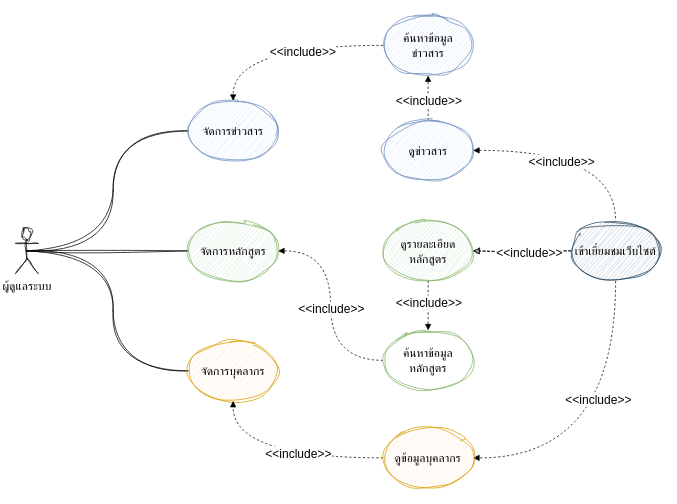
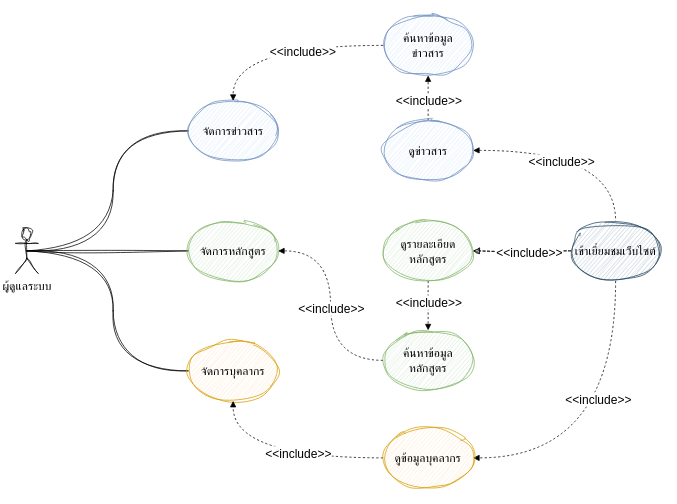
  <mxCell id="0" />
  <mxCell id="1" parent="0" />
  <mxCell id="2" style="edgeStyle=orthogonalEdgeStyle;rounded=0;orthogonalLoop=1;jettySize=auto;html=1;exitX=0.5;exitY=0.5;exitDx=0;exitDy=0;exitPerimeter=0;entryX=0;entryY=0.5;entryDx=0;entryDy=0;curved=1;sketch=1;curveFitting=1;jiggle=2;endArrow=none;endFill=0;" edge="1" parent="1" source="5" target="6"><mxGeometry relative="1" as="geometry" /></mxCell>
  <mxCell id="3" style="edgeStyle=orthogonalEdgeStyle;rounded=0;orthogonalLoop=1;jettySize=auto;html=1;exitX=0.5;exitY=0.5;exitDx=0;exitDy=0;exitPerimeter=0;entryX=0;entryY=0.5;entryDx=0;entryDy=0;sketch=1;curveFitting=1;jiggle=2;flowAnimation=0;endArrow=none;endFill=0;" edge="1" parent="1" source="5" target="7"><mxGeometry relative="1" as="geometry" /></mxCell>
  <mxCell id="4" style="edgeStyle=orthogonalEdgeStyle;rounded=0;orthogonalLoop=1;jettySize=auto;html=1;exitX=0.5;exitY=0.5;exitDx=0;exitDy=0;exitPerimeter=0;entryX=0;entryY=0.5;entryDx=0;entryDy=0;curved=1;sketch=1;curveFitting=1;jiggle=2;endArrow=none;endFill=0;" edge="1" parent="1" source="5" target="8"><mxGeometry relative="1" as="geometry" /></mxCell>
  <mxCell id="5" value="ผู้ดูแลระบบ" style="shape=umlActor;verticalLabelPosition=bottom;verticalAlign=top;html=1;outlineConnect=0;sketch=1;curveFitting=1;jiggle=2;fontSize=16;" vertex="1" parent="1"><mxGeometry x="20" y="304" width="30" height="60" as="geometry" /></mxCell>
  <mxCell id="6" value="จัดการข่าวสาร" style="ellipse;whiteSpace=wrap;html=1;sketch=1;curveFitting=1;jiggle=2;fontSize=16;fillColor=#dae8fc;strokeColor=#6c8ebf;" vertex="1" parent="1"><mxGeometry x="250" y="134" width="120" height="80" as="geometry" /></mxCell>
  <mxCell id="7" value="จัดการหลักสูตร" style="ellipse;whiteSpace=wrap;html=1;sketch=1;curveFitting=1;jiggle=2;fontSize=16;fillColor=#d5e8d4;strokeColor=#82b366;" vertex="1" parent="1"><mxGeometry x="250" y="294" width="120" height="80" as="geometry" /></mxCell>
  <mxCell id="8" value="จัดการบุคลากร" style="ellipse;whiteSpace=wrap;html=1;sketch=1;curveFitting=1;jiggle=2;fontSize=16;fillColor=#ffe6cc;strokeColor=#d79b00;" vertex="1" parent="1"><mxGeometry x="250" y="454" width="120" height="80" as="geometry" /></mxCell>
  <mxCell id="9" style="edgeStyle=orthogonalEdgeStyle;rounded=0;orthogonalLoop=1;jettySize=auto;html=1;exitX=0;exitY=0.5;exitDx=0;exitDy=0;entryX=1;entryY=0.5;entryDx=0;entryDy=0;endArrow=block;endFill=1;sketch=1;curveFitting=1;jiggle=2;dashed=1;" edge="1" parent="1" source="13" target="23"><mxGeometry relative="1" as="geometry" /></mxCell>
  <mxCell id="10" value="&amp;lt;&amp;lt;include&amp;gt;&amp;gt;" style="edgeLabel;html=1;align=center;verticalAlign=middle;resizable=0;points=[];fontSize=16;" vertex="1" connectable="0" parent="9"><mxGeometry x="-0.137" y="1" relative="1" as="geometry"><mxPoint as="offset" /></mxGeometry></mxCell>
  <mxCell id="11" style="edgeStyle=orthogonalEdgeStyle;rounded=0;orthogonalLoop=1;jettySize=auto;html=1;exitX=0.5;exitY=1;exitDx=0;exitDy=0;entryX=1;entryY=0.5;entryDx=0;entryDy=0;curved=1;endArrow=block;endFill=1;dashed=1;" edge="1" parent="1" source="13" target="30"><mxGeometry relative="1" as="geometry" /></mxCell>
  <mxCell id="12" value="&amp;lt;&amp;lt;include&amp;gt;&amp;gt;" style="edgeLabel;html=1;align=center;verticalAlign=middle;resizable=0;points=[];fontSize=16;" vertex="1" connectable="0" parent="11"><mxGeometry x="-0.263" y="-24" relative="1" as="geometry"><mxPoint as="offset" /></mxGeometry></mxCell>
  <mxCell id="13" value="เข้าเยี่ยมชมเว็บไซต์" style="ellipse;whiteSpace=wrap;html=1;fontSize=16;fillColor=#bac8d3;strokeColor=#23445d;sketch=1;curveFitting=1;jiggle=2;" vertex="1" parent="1"><mxGeometry x="760" y="294" width="120" height="80" as="geometry" /></mxCell>
  <mxCell id="14" style="edgeStyle=orthogonalEdgeStyle;rounded=0;orthogonalLoop=1;jettySize=auto;html=1;exitX=1;exitY=0.5;exitDx=0;exitDy=0;entryX=0.5;entryY=0;entryDx=0;entryDy=0;curved=1;endArrow=none;endFill=0;startArrow=block;startFill=1;dashed=1;" edge="1" parent="1" source="18" target="13"><mxGeometry relative="1" as="geometry" /></mxCell>
  <mxCell id="15" value="&amp;lt;&amp;lt;include&amp;gt;&amp;gt;" style="edgeLabel;html=1;align=center;verticalAlign=middle;resizable=0;points=[];fontSize=16;" vertex="1" connectable="0" parent="14"><mxGeometry x="-0.178" y="-14" relative="1" as="geometry"><mxPoint as="offset" /></mxGeometry></mxCell>
  <mxCell id="16" style="edgeStyle=orthogonalEdgeStyle;rounded=0;orthogonalLoop=1;jettySize=auto;html=1;exitX=0.5;exitY=0;exitDx=0;exitDy=0;entryX=0.5;entryY=1;entryDx=0;entryDy=0;endArrow=block;endFill=1;dashed=1;" edge="1" parent="1" source="18" target="27"><mxGeometry relative="1" as="geometry" /></mxCell>
  <mxCell id="17" value="&amp;lt;&amp;lt;include&amp;gt;&amp;gt;" style="edgeLabel;html=1;align=center;verticalAlign=middle;resizable=0;points=[];fontSize=16;" vertex="1" connectable="0" parent="16"><mxGeometry x="-0.101" relative="1" as="geometry"><mxPoint as="offset" /></mxGeometry></mxCell>
  <mxCell id="18" value="ดูข่าวสาร" style="ellipse;whiteSpace=wrap;html=1;fillColor=#dae8fc;strokeColor=#6c8ebf;sketch=1;curveFitting=1;jiggle=2;fontSize=16;" vertex="1" parent="1"><mxGeometry x="510" y="160" width="120" height="80" as="geometry" /></mxCell>
  <mxCell id="19" style="edgeStyle=orthogonalEdgeStyle;rounded=0;orthogonalLoop=1;jettySize=auto;html=1;exitX=0.5;exitY=1;exitDx=0;exitDy=0;entryX=0.5;entryY=0;entryDx=0;entryDy=0;endArrow=block;endFill=1;dashed=1;" edge="1" parent="1" source="23" target="24"><mxGeometry relative="1" as="geometry" /></mxCell>
  <mxCell id="20" value="&amp;lt;&amp;lt;include&amp;gt;&amp;gt;" style="edgeLabel;html=1;align=center;verticalAlign=middle;resizable=0;points=[];fontSize=16;" vertex="1" connectable="0" parent="19"><mxGeometry x="-0.147" relative="1" as="geometry"><mxPoint as="offset" /></mxGeometry></mxCell>
  <mxCell id="21" style="edgeStyle=orthogonalEdgeStyle;rounded=0;orthogonalLoop=1;jettySize=auto;html=1;exitX=0;exitY=0.5;exitDx=0;exitDy=0;entryX=1;entryY=0.5;entryDx=0;entryDy=0;dashed=1;endArrow=block;endFill=1;curved=1;" edge="1" parent="1" source="24" target="7"><mxGeometry relative="1" as="geometry" /></mxCell>
  <mxCell id="22" value="&lt;font style=&quot;font-size: 16px;&quot;&gt;&amp;lt;&amp;lt;include&amp;gt;&amp;gt;&lt;/font&gt;" style="edgeLabel;html=1;align=center;verticalAlign=middle;resizable=0;points=[];" vertex="1" connectable="0" parent="21"><mxGeometry x="-0.02" relative="1" as="geometry"><mxPoint as="offset" /></mxGeometry></mxCell>
  <mxCell id="23" value="ดูรายละเอียด&lt;div&gt;หลักสูตร&lt;/div&gt;" style="ellipse;whiteSpace=wrap;html=1;sketch=1;curveFitting=1;jiggle=2;fillColor=#d5e8d4;strokeColor=#82b366;fontSize=16;" vertex="1" parent="1"><mxGeometry x="510" y="294" width="120" height="80" as="geometry" /></mxCell>
- <mxCell id="24" value="ค้นหาข้อมูล&lt;div&gt;หลักสูตร&lt;/div&gt;" style="ellipse;whiteSpace=wrap;html=1;sketch=1;curveFitting=1;jiggle=2;fillColor=#ffffff;strokeColor=#82b366;fontSize=16;" vertex="1" parent="1"><mxGeometry x="510" y="440" width="120" height="80" as="geometry" /></mxCell>
+ <mxCell id="24" value="ค้นหาข้อมูล&lt;div&gt;หลักสูตร&lt;/div&gt;" style="ellipse;whiteSpace=wrap;html=1;sketch=1;curveFitting=1;jiggle=2;fillColor=#d5e8d4;strokeColor=#82b366;fontSize=16;" vertex="1" parent="1"><mxGeometry x="510" y="440" width="120" height="80" as="geometry" /></mxCell>
  <mxCell id="25" style="edgeStyle=orthogonalEdgeStyle;rounded=0;orthogonalLoop=1;jettySize=auto;html=1;exitX=0;exitY=0.5;exitDx=0;exitDy=0;entryX=0.5;entryY=0;entryDx=0;entryDy=0;curved=1;dashed=1;endArrow=block;endFill=1;" edge="1" parent="1" source="27" target="6"><mxGeometry relative="1" as="geometry" /></mxCell>
  <mxCell id="26" value="&lt;font style=&quot;font-size: 16px;&quot;&gt;&amp;lt;&amp;lt;include&amp;gt;&amp;gt;&lt;/font&gt;" style="edgeLabel;html=1;align=center;verticalAlign=middle;resizable=0;points=[];" vertex="1" connectable="0" parent="25"><mxGeometry x="-0.212" y="8" relative="1" as="geometry"><mxPoint as="offset" /></mxGeometry></mxCell>
  <mxCell id="27" value="ค้นหาข้อมูล&lt;div&gt;ข่าวสาร&lt;/div&gt;" style="ellipse;whiteSpace=wrap;html=1;fillColor=#dae8fc;strokeColor=#6c8ebf;sketch=1;curveFitting=1;jiggle=2;fontSize=16;" vertex="1" parent="1"><mxGeometry x="510" y="20" width="120" height="80" as="geometry" /></mxCell>
  <mxCell id="28" style="edgeStyle=orthogonalEdgeStyle;rounded=0;orthogonalLoop=1;jettySize=auto;html=1;exitX=0;exitY=0.5;exitDx=0;exitDy=0;entryX=0.5;entryY=1;entryDx=0;entryDy=0;curved=1;dashed=1;endArrow=block;endFill=1;" edge="1" parent="1" source="30" target="8"><mxGeometry relative="1" as="geometry" /></mxCell>
  <mxCell id="29" value="&lt;font style=&quot;font-size: 16px;&quot;&gt;&amp;lt;&amp;lt;include&amp;gt;&amp;gt;&lt;/font&gt;" style="edgeLabel;html=1;align=center;verticalAlign=middle;resizable=0;points=[];" vertex="1" connectable="0" parent="28"><mxGeometry x="-0.177" y="-7" relative="1" as="geometry"><mxPoint as="offset" /></mxGeometry></mxCell>
  <mxCell id="30" value="ดูข้อมูลบุคลากร" style="ellipse;whiteSpace=wrap;html=1;sketch=1;curveFitting=1;jiggle=2;fillColor=#ffe6cc;strokeColor=#d79b00;fontSize=16;" vertex="1" parent="1"><mxGeometry x="510" y="570" width="120" height="80" as="geometry" /></mxCell>
